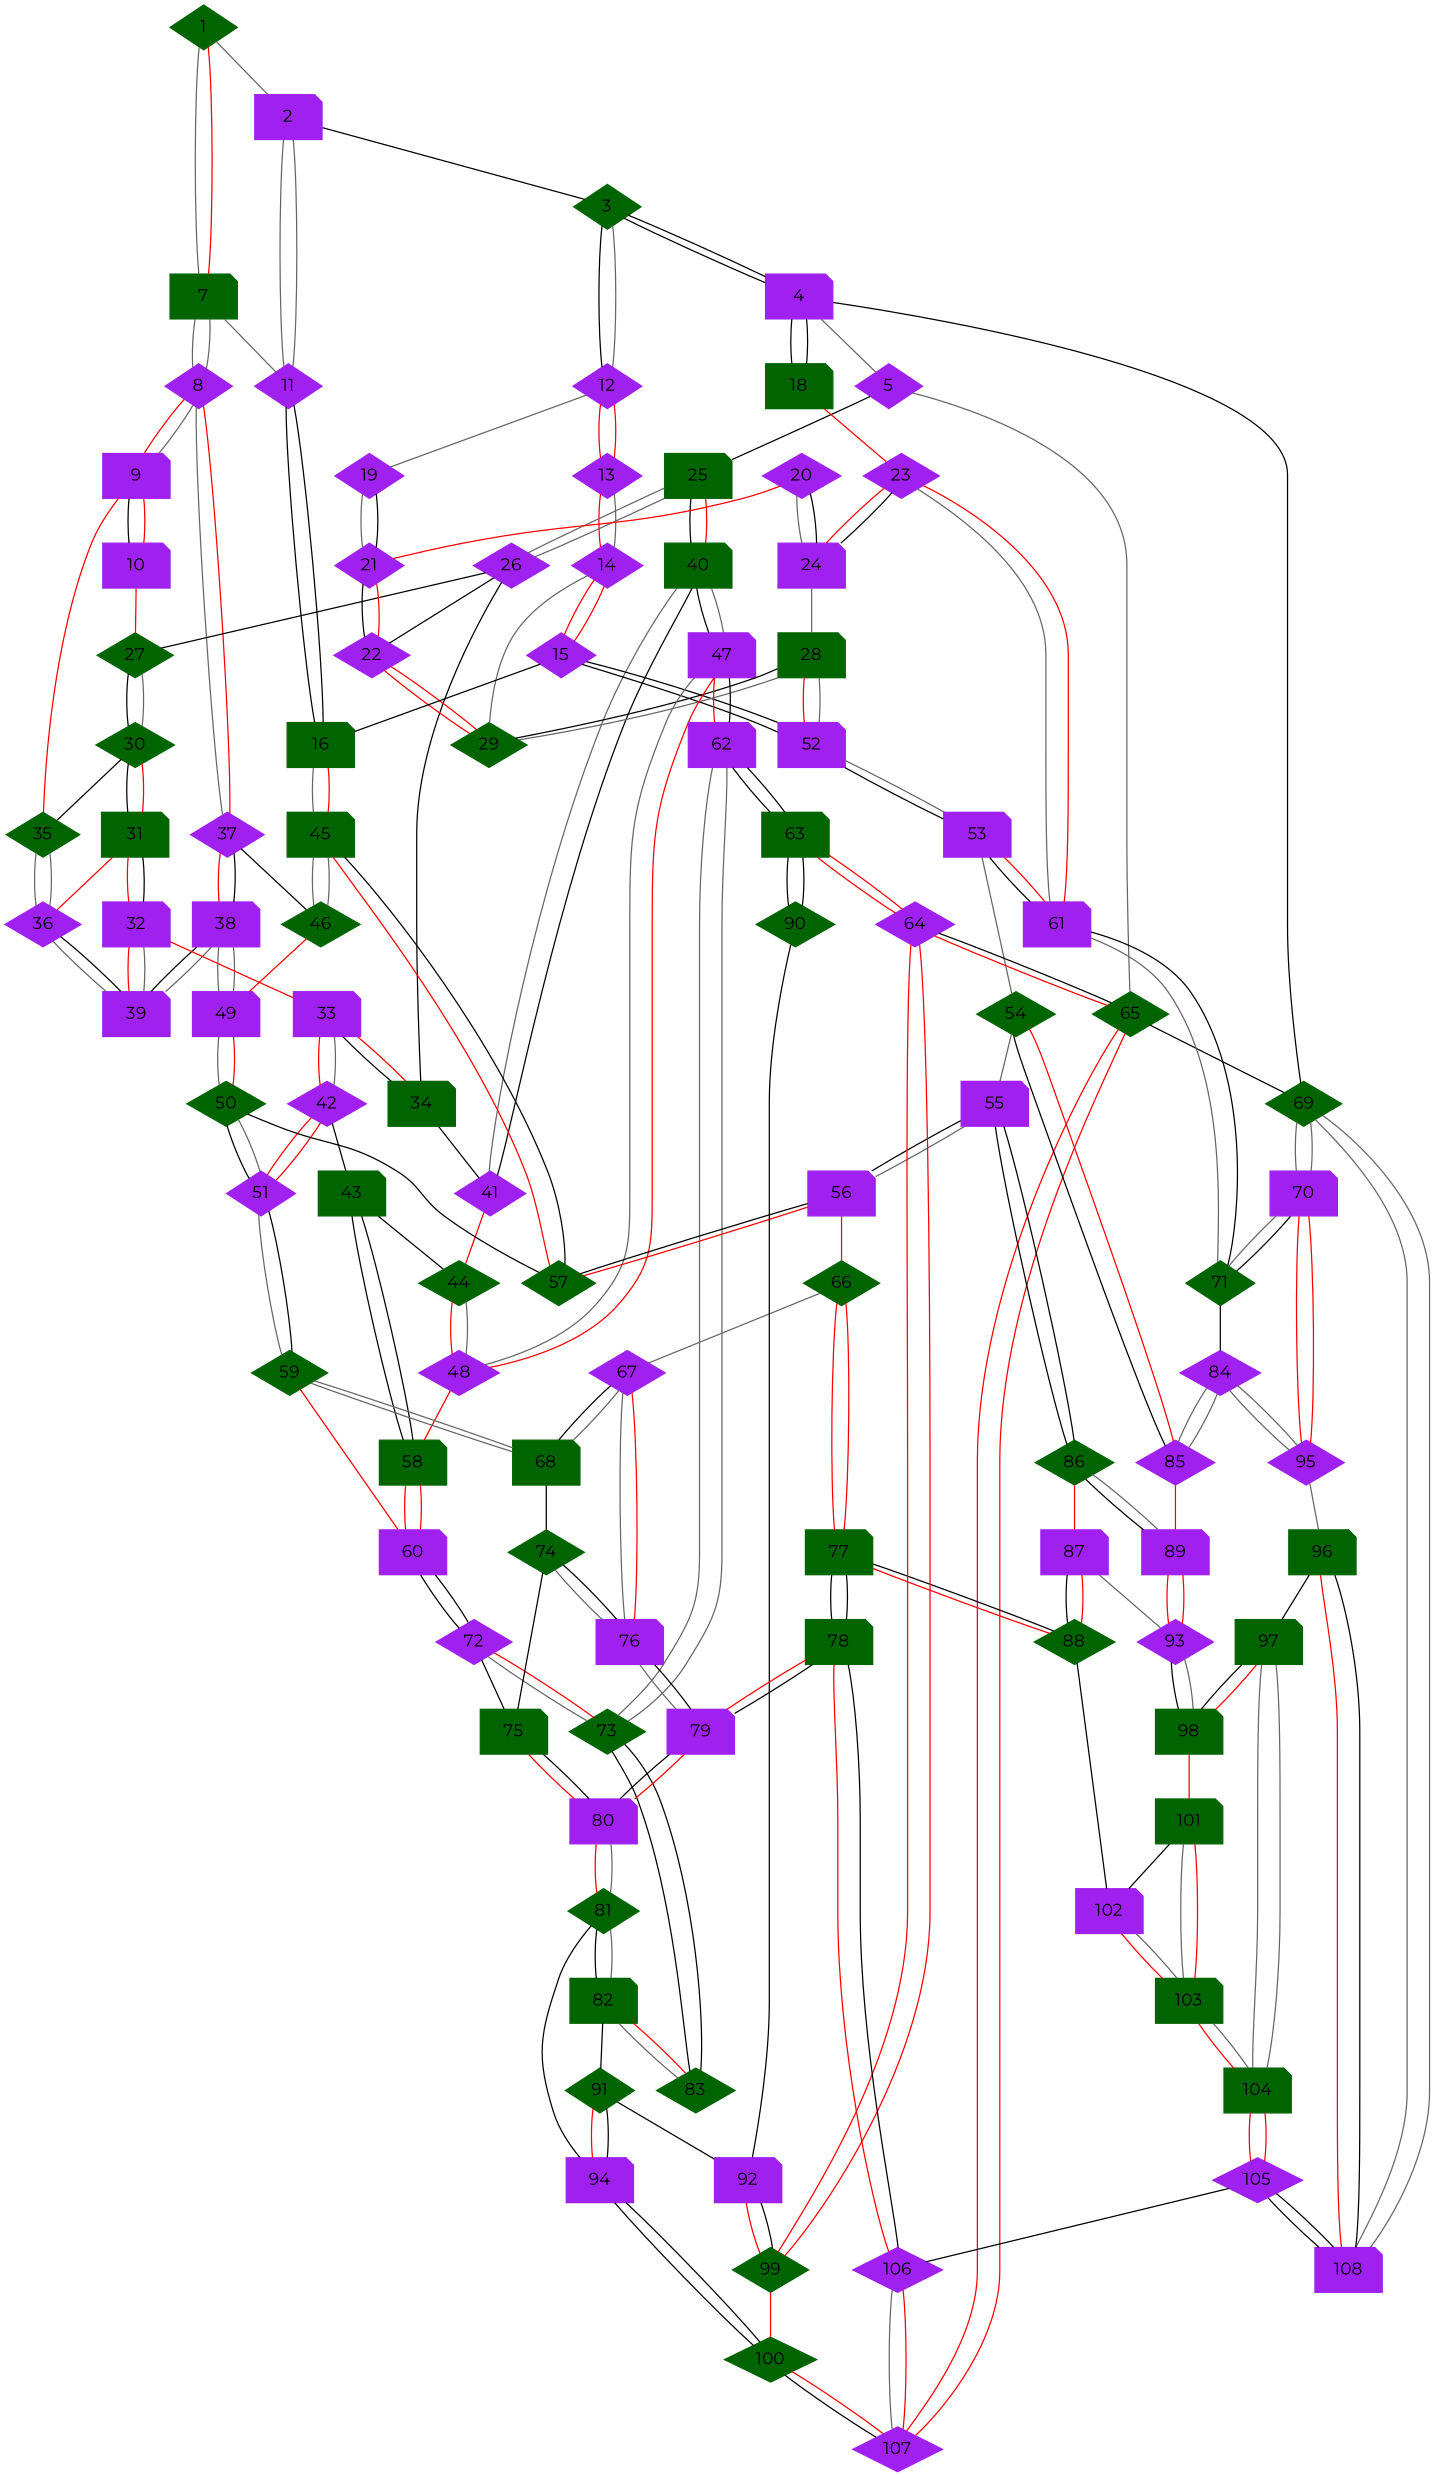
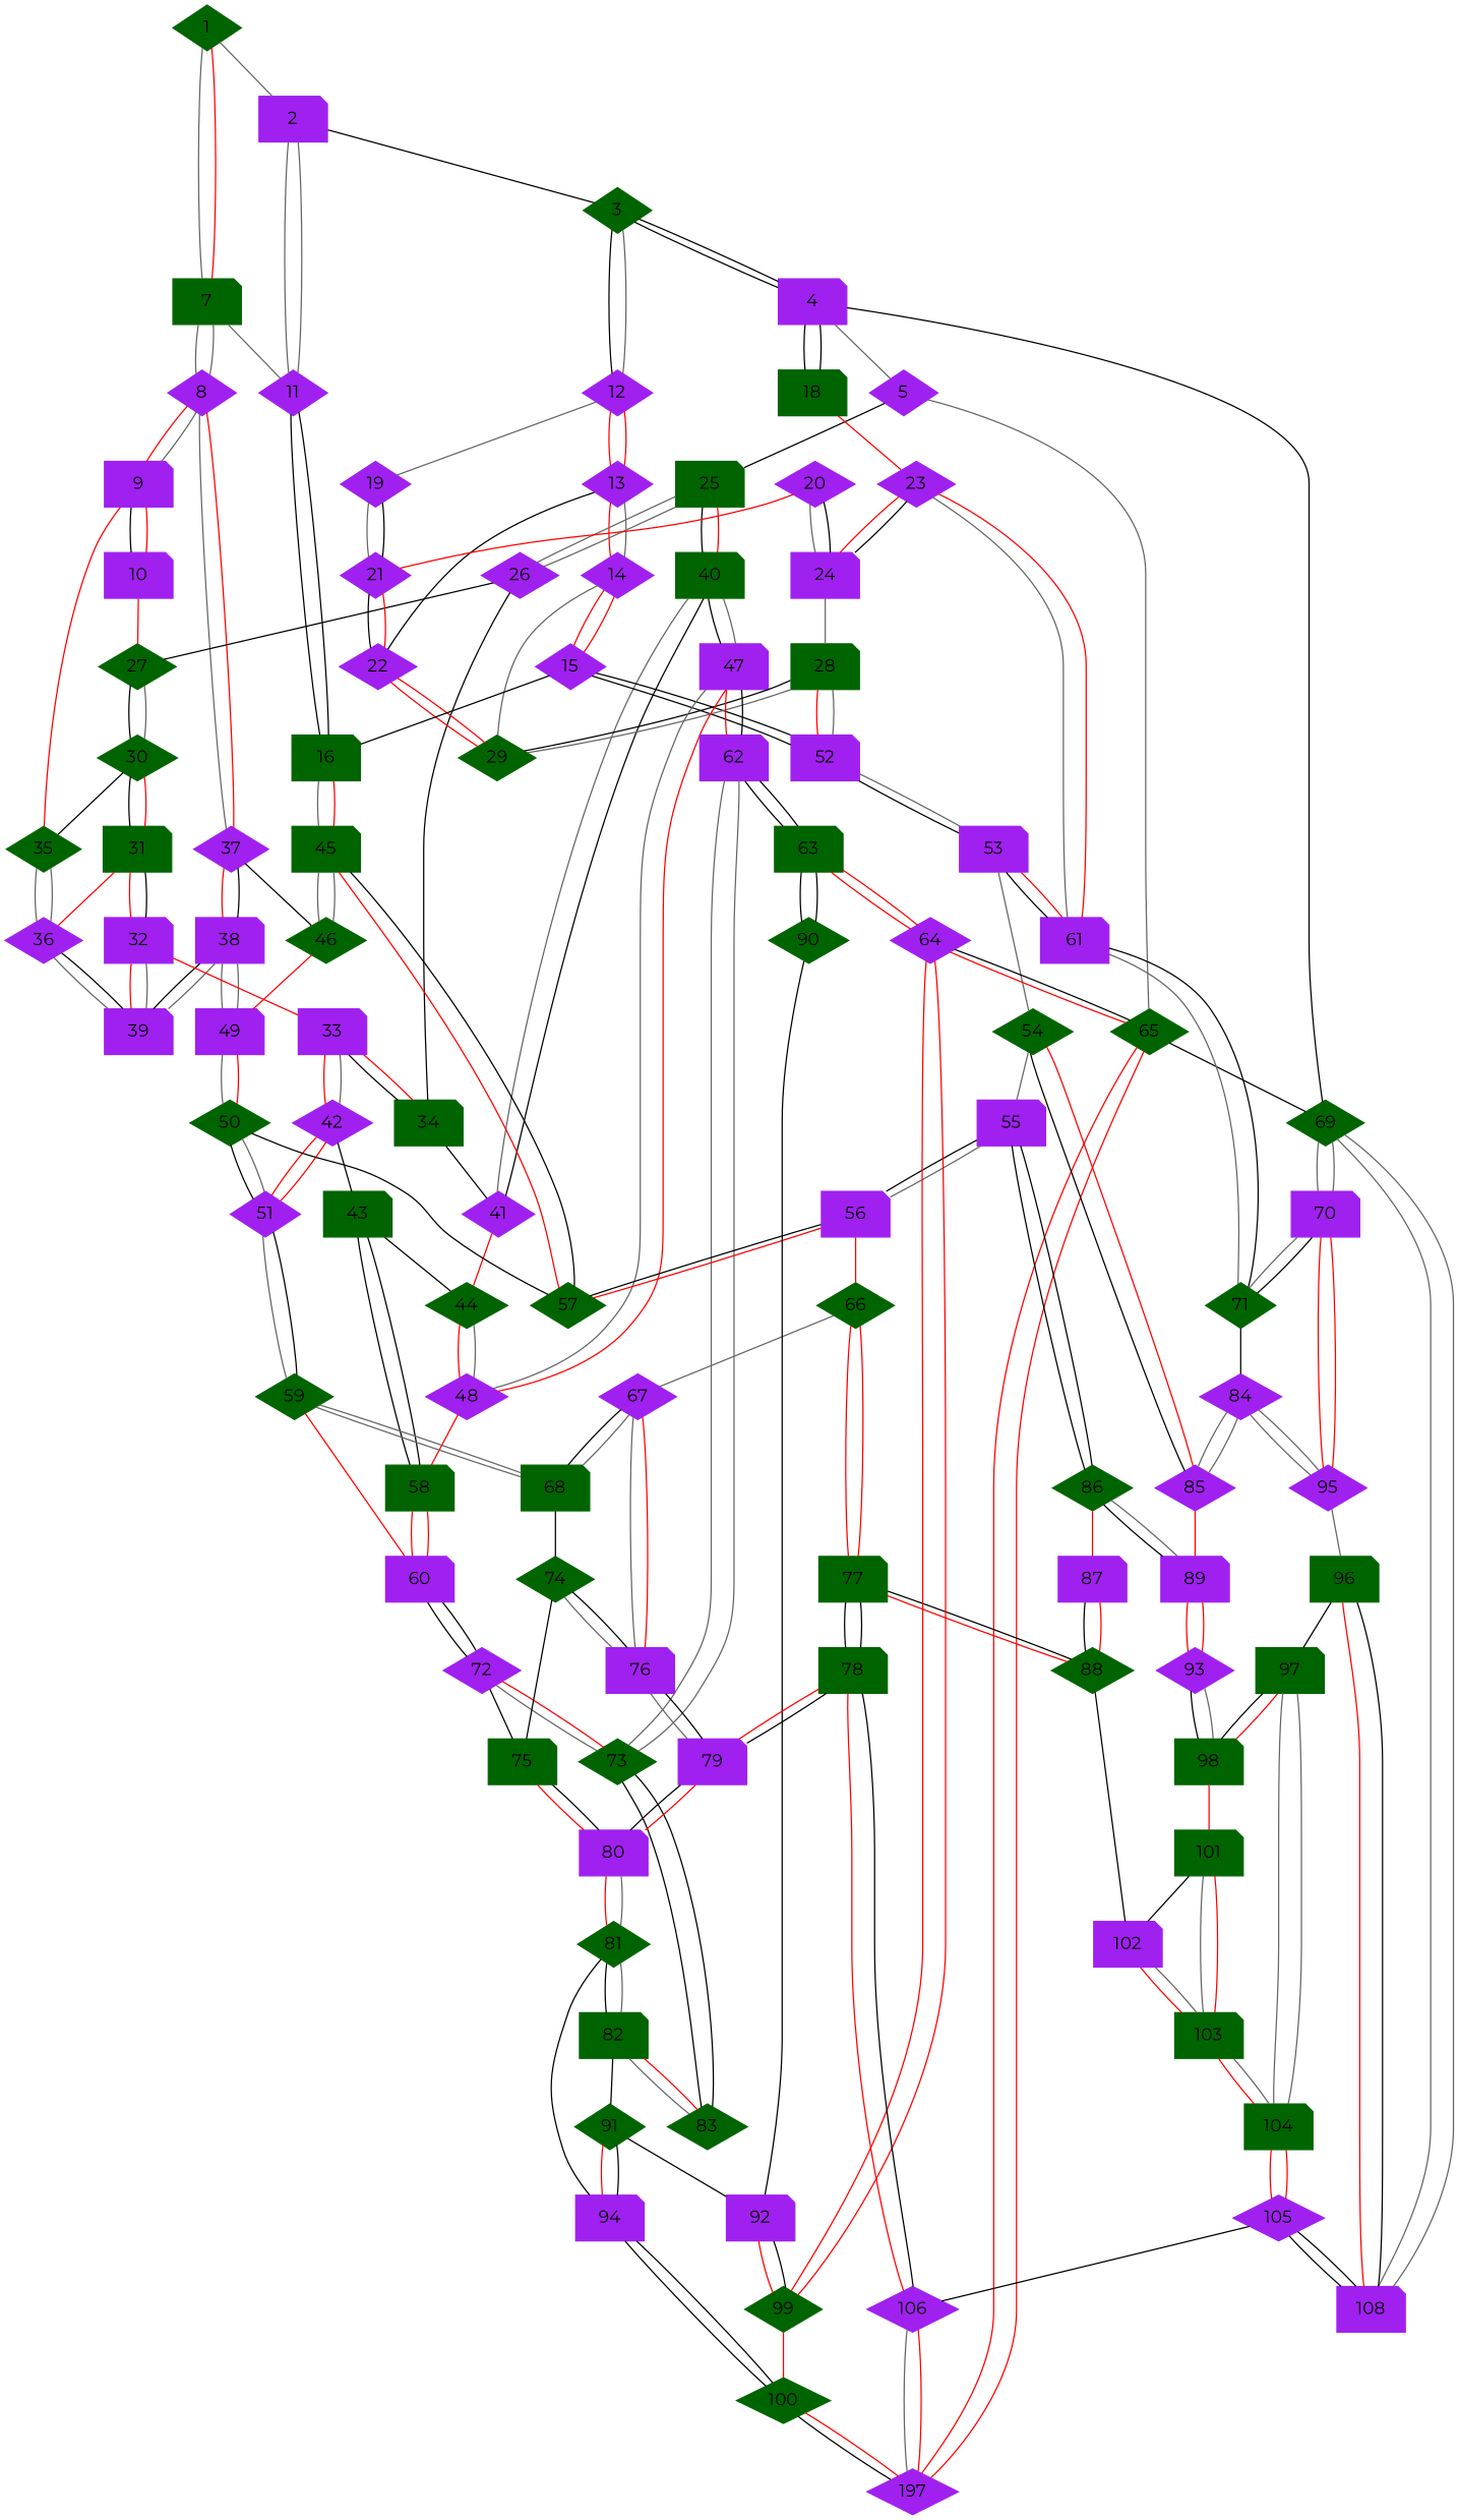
  graph {
    fontname=Montserrat
    node [color=purple fontname=Montserrat shape=diamond style=filled]
    edge [color=black fontname=Montserrat]
    1 [color=darkgreen]
    2 [shape=note]
    7 [color=darkgreen shape=note]
    3 [color=darkgreen]
    11
    8
    4 [shape=note]
    12
    16 [color=darkgreen shape=note]
    5
    18 [color=darkgreen shape=note]
    69 [color=darkgreen]
    13
    19
    25 [color=darkgreen shape=note]
    65 [color=darkgreen]
    23
    70 [shape=note]
    108 [shape=note]
    26
    40 [color=darkgreen shape=note]
-   107
+   107 [label=197]
    10 [shape=note]
    27 [color=darkgreen]
    9 [shape=note]
    37
    35 [color=darkgreen]
    38 [shape=note]
    46 [color=darkgreen]
    36
    30 [color=darkgreen]
    45 [color=darkgreen shape=note]
    14
    22
    21
    15
    29 [color=darkgreen]
    52 [shape=note]
    53 [shape=note]
    57 [color=darkgreen]
    20
    24 [shape=note]
    61 [shape=note]
    28 [color=darkgreen shape=note]
    71 [color=darkgreen]
    34 [color=darkgreen shape=note]
    41
    47 [shape=note]
    31 [color=darkgreen shape=note]
    32 [shape=note]
    33 [shape=note]
    39 [shape=note]
    42
    43 [color=darkgreen shape=note]
    51
    44 [color=darkgreen]
    49 [shape=note]
    50 [color=darkgreen]
    48
    62 [shape=note]
    58 [color=darkgreen shape=note]
    59 [color=darkgreen]
    60 [shape=note]
    63 [color=darkgreen shape=note]
    73 [color=darkgreen]
    68 [color=darkgreen shape=note]
    54 [color=darkgreen]
    55 [shape=note]
    85
    56 [shape=note]
    86 [color=darkgreen]
    89 [shape=note]
    66 [color=darkgreen]
    87 [shape=note]
    67
    77 [color=darkgreen shape=note]
    72
    74 [color=darkgreen]
    75 [color=darkgreen shape=note]
    84
    64
    90 [color=darkgreen]
    83 [color=darkgreen]
    99 [color=darkgreen]
    92 [shape=note]
    100 [color=darkgreen]
    76 [shape=note]
    78 [color=darkgreen shape=note]
    88 [color=darkgreen]
    79 [shape=note]
    95
    96 [color=darkgreen shape=note]
    80 [shape=note]
    81 [color=darkgreen]
    106
    102 [shape=note]
    82 [color=darkgreen shape=note]
    94 [shape=note]
    91 [color=darkgreen]
    93
    98 [color=darkgreen shape=note]
    103 [color=darkgreen shape=note]
    101 [color=darkgreen shape=note]
    97 [color=darkgreen shape=note]
    104 [color=darkgreen shape=note]
    105
    1 -- 2 [color=gray40]
    1 -- 7 [color=gray40]
    1 -- 7 [color=red]
    2 -- 3
    2 -- 11 [color=gray40]
    2 -- 11 [color=gray40]
    7 -- 11 [color=gray40]
    7 -- 8 [color=gray40]
    7 -- 8 [color=gray40]
    3 -- 4
    3 -- 4
    3 -- 12
    3 -- 12 [color=gray40]
    11 -- 16
    11 -- 16
    8 -- 9 [color=red]
    8 -- 9 [color=gray40]
    8 -- 37 [color=gray40]
    8 -- 37 [color=red]
    4 -- 5 [color=gray40]
    4 -- 18
    4 -- 18
    4 -- 69
    12 -- 13 [color=red]
    12 -- 13 [color=red]
    12 -- 19 [color=gray40]
    16 -- 45 [color=gray40]
    16 -- 45 [color=red]
    5 -- 25
    5 -- 65 [color=gray40]
    18 -- 23 [color=red]
    69 -- 70 [color=gray40]
    69 -- 70 [color=gray40]
    69 -- 108 [color=gray40]
    69 -- 108 [color=gray40]
    13 -- 14 [color=red]
    13 -- 14 [color=gray40]
-   26 -- 22
+   13 -- 22
    19 -- 21 [color=gray40]
    19 -- 21
    25 -- 26 [color=gray40]
    25 -- 26 [color=gray40]
    25 -- 40
    25 -- 40 [color=red]
    65 -- 69
    65 -- 107 [color=red]
    65 -- 107 [color=red]
    23 -- 24 [color=red]
    23 -- 24
    23 -- 61 [color=gray40]
    23 -- 61 [color=red]
    70 -- 71 [color=gray40]
    70 -- 71
    70 -- 95 [color=red]
    70 -- 95 [color=red]
    26 -- 27
    26 -- 34
    40 -- 41 [color=gray40]
    40 -- 41
    40 -- 47
    40 -- 47 [color=gray40]
    10 -- 27 [color=red]
    27 -- 30
    27 -- 30 [color=gray40]
    9 -- 10
    9 -- 10 [color=red]
    9 -- 35 [color=red]
    37 -- 38 [color=red]
    37 -- 38
    37 -- 46
    35 -- 36 [color=gray40]
    35 -- 36 [color=gray40]
    38 -- 39
    38 -- 39 [color=gray40]
    38 -- 49 [color=gray40]
    38 -- 49 [color=gray40]
    46 -- 49 [color=red]
    36 -- 39 [color=gray40]
    36 -- 39
    30 -- 35
    30 -- 31
    30 -- 31 [color=red]
    45 -- 46 [color=gray40]
    45 -- 46 [color=gray40]
    45 -- 57 [color=red]
    45 -- 57
    14 -- 15 [color=red]
    14 -- 15 [color=red]
    14 -- 29 [color=gray40]
    22 -- 29 [color=red]
    22 -- 29 [color=red]
    21 -- 22
    21 -- 22 [color=red]
    15 -- 16
    15 -- 52
    15 -- 52
    52 -- 53
    52 -- 53 [color=gray40]
    53 -- 61
    53 -- 61 [color=red]
    53 -- 54 [color=gray40]
    20 -- 21 [color=red]
    20 -- 24 [color=gray40]
    20 -- 24
    24 -- 28 [color=gray40]
    61 -- 71 [color=gray40]
    61 -- 71
    28 -- 29
    28 -- 29 [color=gray40]
    28 -- 52 [color=red]
    28 -- 52 [color=gray40]
    71 -- 84
    34 -- 41
    41 -- 44 [color=red]
    47 -- 48 [color=gray40]
    47 -- 48 [color=red]
    47 -- 62 [color=red]
    47 -- 62
    31 -- 36 [color=red]
    31 -- 32 [color=red]
    31 -- 32
    32 -- 33 [color=red]
    32 -- 39 [color=red]
    32 -- 39 [color=gray40]
    33 -- 34
    33 -- 34 [color=red]
    33 -- 42 [color=red]
    33 -- 42 [color=gray40]
    42 -- 43
    42 -- 51 [color=red]
    42 -- 51 [color=red]
    43 -- 44
    43 -- 58
    43 -- 58
    51 -- 59 [color=gray40]
    51 -- 59
    44 -- 48 [color=red]
    44 -- 48 [color=gray40]
    49 -- 50 [color=gray40]
    49 -- 50 [color=red]
    50 -- 57
    50 -- 51
    50 -- 51 [color=gray40]
    48 -- 58 [color=red]
    62 -- 63
    62 -- 63
    62 -- 73 [color=gray40]
    62 -- 73 [color=gray40]
    58 -- 60 [color=red]
    58 -- 60 [color=red]
    59 -- 60 [color=red]
    59 -- 68 [color=gray40]
    59 -- 68 [color=gray40]
    60 -- 72
    60 -- 72
    63 -- 64 [color=red]
    63 -- 64 [color=red]
    63 -- 90
    63 -- 90
    73 -- 83
    73 -- 83
    68 -- 74
    54 -- 55 [color=gray40]
    54 -- 85
    54 -- 85 [color=red]
    55 -- 56
    55 -- 56 [color=gray40]
    55 -- 86
    55 -- 86
    85 -- 89 [color=red]
    56 -- 57
    56 -- 57 [color=red]
    56 -- 66 [color=red]
    86 -- 89
    86 -- 89 [color=gray40]
    86 -- 87 [color=red]
    89 -- 93 [color=red]
    89 -- 93 [color=red]
    66 -- 67 [color=gray40]
    66 -- 77 [color=red]
    66 -- 77 [color=red]
    87 -- 88
    87 -- 88 [color=red]
-   87 -- 93 [color=gray40]
    67 -- 68
    67 -- 68 [color=gray40]
    67 -- 76 [color=gray40]
    67 -- 76 [color=red]
    77 -- 78
    77 -- 78
    77 -- 88 [color=red]
    77 -- 88
    72 -- 73 [color=gray40]
    72 -- 73 [color=red]
    72 -- 75
    74 -- 75
    74 -- 76 [color=gray40]
    74 -- 76
    75 -- 80 [color=red]
    75 -- 80
    84 -- 85 [color=gray40]
    84 -- 85 [color=gray40]
    84 -- 95 [color=gray40]
    84 -- 95 [color=gray40]
    64 -- 65 [color=red]
    64 -- 65
    64 -- 99 [color=red]
    64 -- 99 [color=red]
    90 -- 92
    99 -- 100 [color=red]
    92 -- 99 [color=red]
    92 -- 99
    100 -- 107
    100 -- 107 [color=red]
    76 -- 79 [color=gray40]
    76 -- 79
    78 -- 79 [color=red]
    78 -- 79
    78 -- 106 [color=red]
    78 -- 106
    88 -- 102
    79 -- 80
    79 -- 80 [color=red]
    95 -- 96 [color=gray40]
    96 -- 108 [color=red]
    96 -- 108
    96 -- 97
    80 -- 81 [color=red]
    80 -- 81 [color=gray40]
    81 -- 82
    81 -- 82 [color=gray40]
    81 -- 94
    106 -- 107 [color=gray40]
    106 -- 107 [color=red]
    102 -- 103 [color=red]
    102 -- 103 [color=gray40]
    82 -- 83 [color=gray40]
    82 -- 83 [color=red]
    82 -- 91
    94 -- 100
    94 -- 100
    91 -- 92
    91 -- 94 [color=red]
    91 -- 94
    93 -- 98
    93 -- 98 [color=gray40]
    98 -- 101 [color=red]
    103 -- 104 [color=red]
    103 -- 104 [color=gray40]
    101 -- 102
    101 -- 103 [color=gray40]
    101 -- 103 [color=red]
    97 -- 98
    97 -- 98 [color=red]
    97 -- 104 [color=gray40]
    97 -- 104 [color=gray40]
    104 -- 105 [color=red]
    104 -- 105 [color=red]
    105 -- 108
    105 -- 108
    105 -- 106
  }
